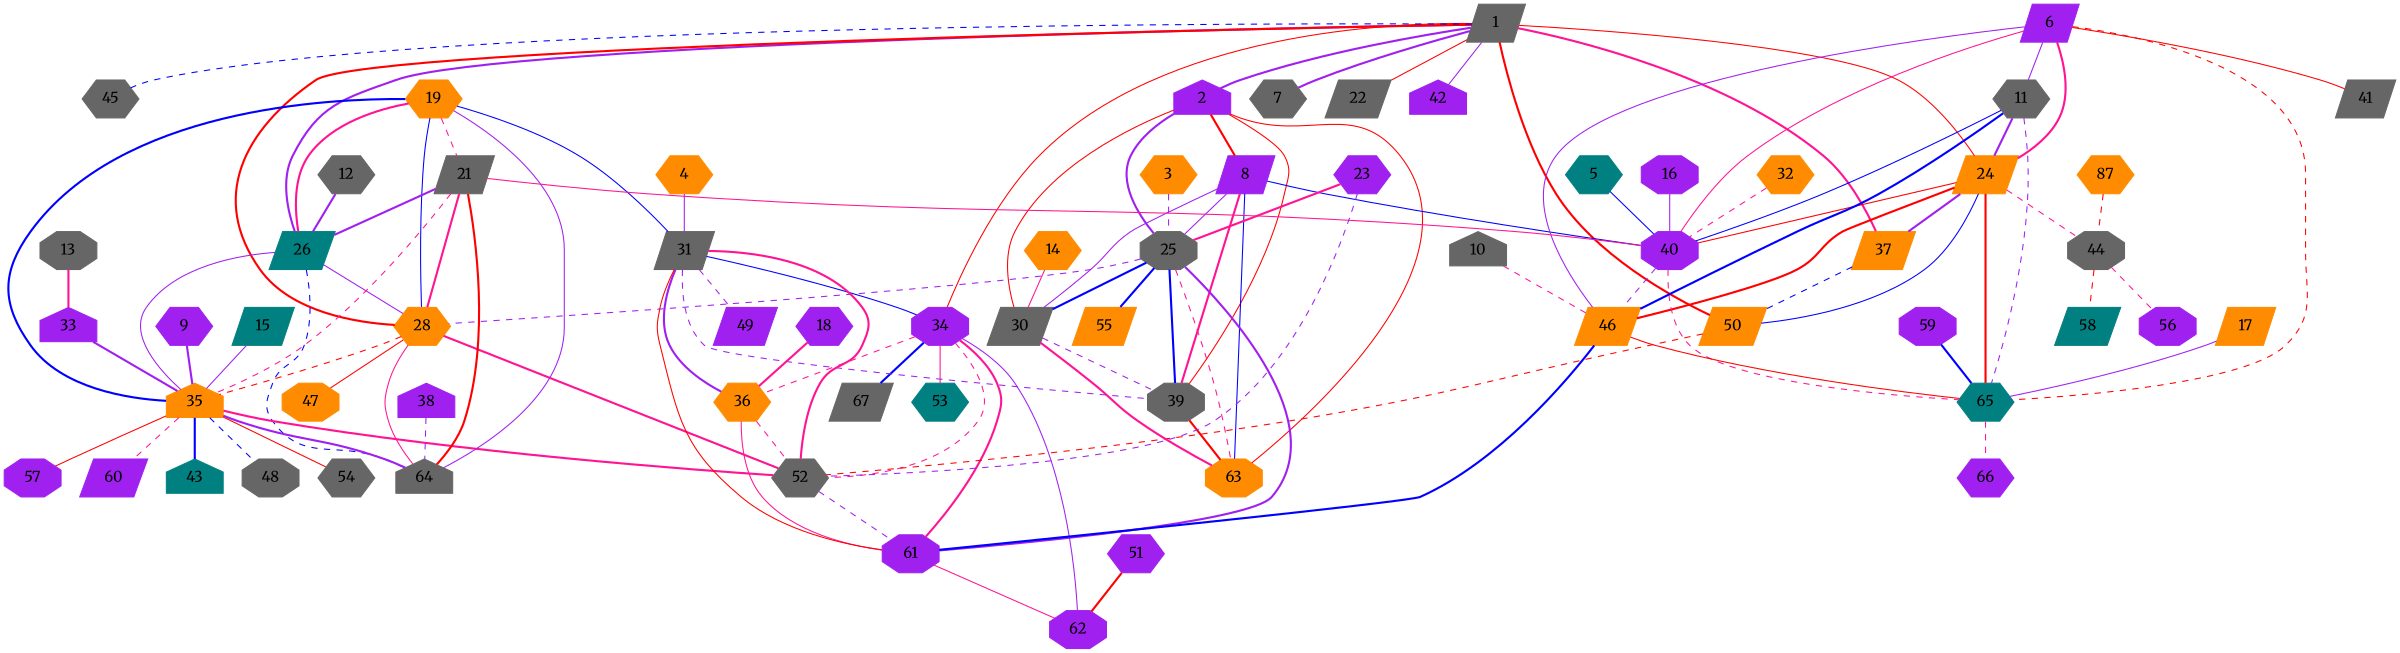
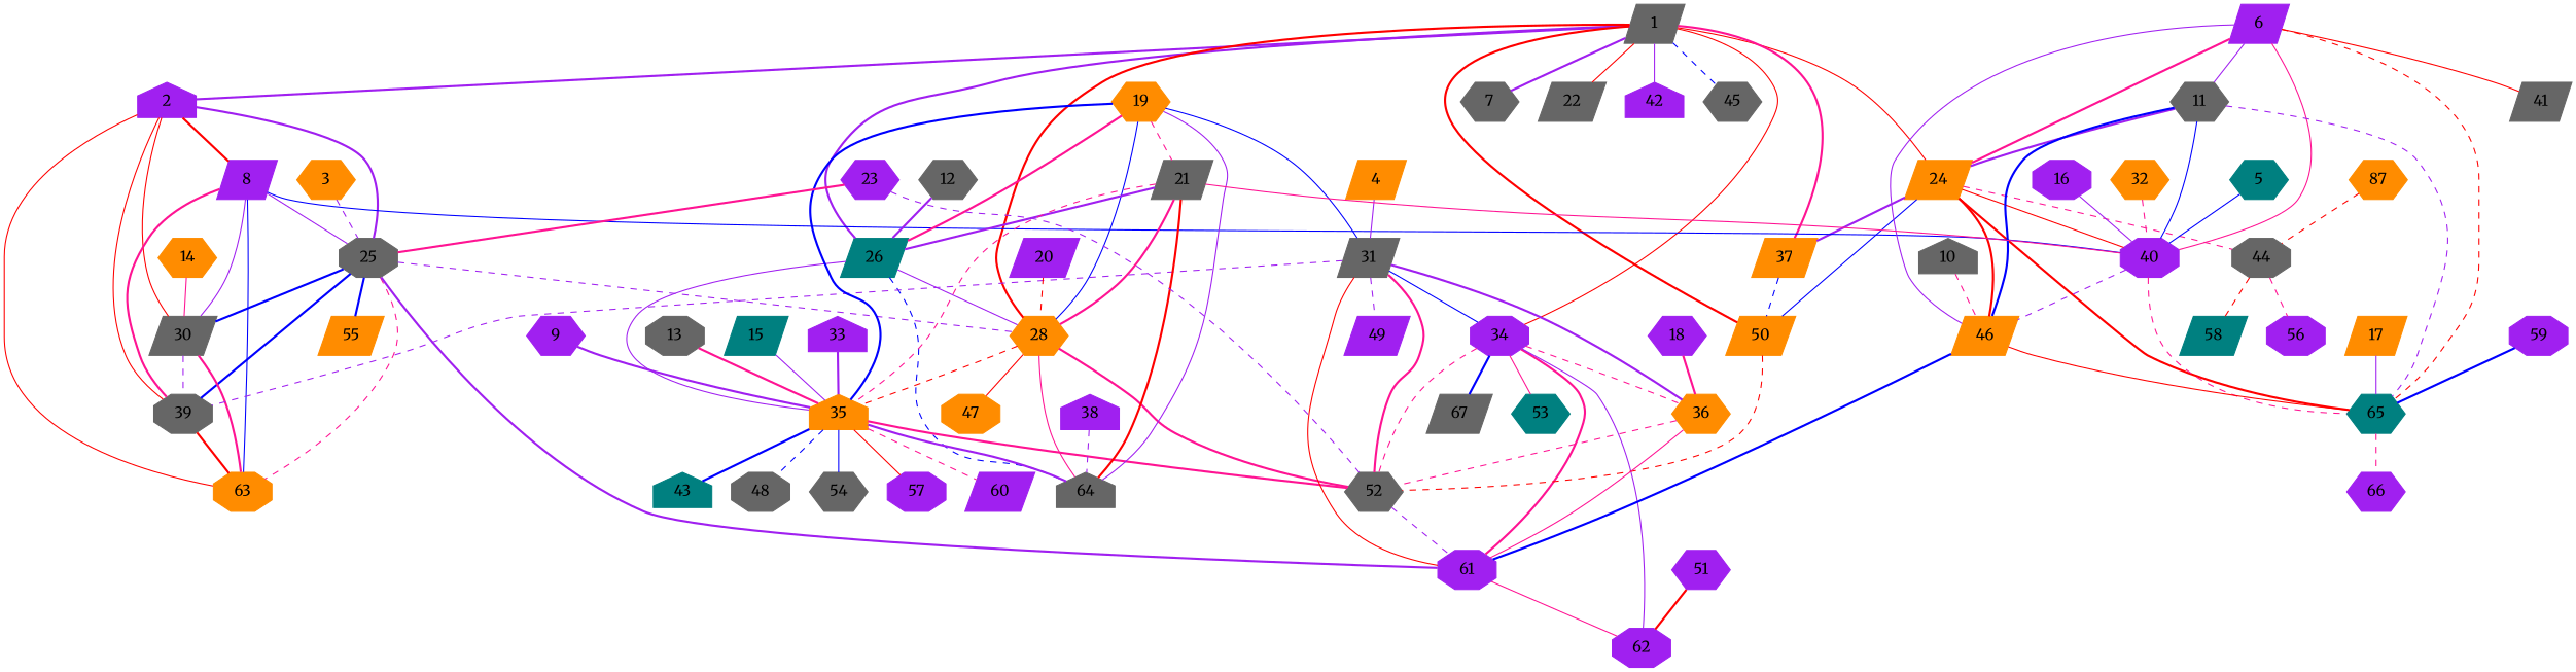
  graph {
    fontname=Merriweather
    node [color=purple fontname=Merriweather shape=hexagon style=filled]
    edge [color=purple fontname=Merriweather style=bold weight=1.0]
    1 [color=gray40 shape=parallelogram]
    2 [shape=house]
    7 [color=gray40]
    22 [color=gray40 shape=parallelogram]
    24 [color=darkorange shape=parallelogram]
    26 [color=teal shape=parallelogram]
    28 [color=darkorange]
    34 [shape=octagon]
    37 [color=darkorange shape=parallelogram]
    42 [shape=house]
    45 [color=gray40]
    50 [color=darkorange shape=parallelogram]
    8 [shape=parallelogram]
    25 [color=gray40 shape=octagon]
    30 [color=gray40 shape=parallelogram]
    39 [color=gray40 shape=octagon]
    63 [color=darkorange shape=octagon]
    40 [shape=octagon]
    46 [color=darkorange shape=parallelogram]
    65 [color=teal]
    44 [color=gray40 shape=octagon]
    35 [color=darkorange shape=house]
    64 [color=gray40 shape=house]
    52 [color=gray40]
    47 [color=darkorange shape=octagon]
    36 [color=darkorange]
    61 [shape=octagon]
    53 [color=teal]
    62 [shape=octagon]
    67 [color=gray40 shape=parallelogram]
    55 [color=darkorange shape=parallelogram]
    3 [color=darkorange]
-   4 [color=darkorange]
+   4 [color=darkorange shape=parallelogram]
    31 [color=gray40 shape=parallelogram]
    49 [shape=parallelogram]
    5 [color=teal]
    6 [shape=parallelogram]
    11 [color=gray40]
    41 [color=gray40 shape=parallelogram]
    66
    9
    43 [color=teal shape=house]
    48 [color=gray40 shape=octagon]
    54 [color=gray40]
    57 [shape=octagon]
    60 [shape=parallelogram]
    10 [color=gray40 shape=house]
    12 [color=gray40]
    13 [color=gray40 shape=octagon]
    14 [color=darkorange]
    15 [color=teal shape=parallelogram]
    16 [shape=octagon]
    17 [color=darkorange shape=parallelogram]
    18
    19 [color=darkorange]
    21 [color=gray40 shape=parallelogram]
+   20 [shape=parallelogram]
    23
    56 [shape=octagon]
    58 [color=teal shape=parallelogram]
    n61 [color=darkorange label=87]
    32 [color=darkorange]
    33 [shape=house]
    38 [shape=house]
    51
    59 [shape=octagon]
    1 -- 2
    1 -- 7
    1 -- 22 [color=red style=solid]
    1 -- 24 [color=red style=solid weight=3.0]
    1 -- 26
    1 -- 28 [color=red]
    1 -- 34 [color=red style=solid]
    1 -- 37 [color=deeppink weight=3.0]
    1 -- 42 [style=solid]
    1 -- 45 [color=blue style=dashed]
    1 -- 50 [color=red weight=3.0]
    2 -- 8 [color=red]
    2 -- 25
    2 -- 30 [color=red style=solid]
    2 -- 39 [color=red style=solid]
    2 -- 63 [color=red style=solid]
    24 -- 37
    24 -- 50 [color=blue style=solid]
    24 -- 40 [color=red style=solid]
    24 -- 46 [color=red]
    24 -- 65 [color=red]
    24 -- 44 [color=deeppink style=dashed]
    26 -- 28 [style=solid]
    26 -- 35 [style=solid]
    26 -- 64 [color=blue style=dashed]
    28 -- 35 [color=red style=dashed]
    28 -- 64 [color=deeppink style=solid]
    28 -- 52 [color=deeppink]
    28 -- 47 [color=red style=solid]
    34 -- 52 [color=deeppink style=dashed]
    34 -- 36 [color=deeppink style=dashed]
    34 -- 61 [color=deeppink]
    34 -- 53 [color=deeppink style=solid]
    34 -- 62 [style=solid]
    34 -- 67 [color=blue]
    37 -- 50 [color=blue style=dashed]
    50 -- 52 [color=red style=dashed]
    8 -- 25 [style=solid]
    8 -- 30 [style=solid]
    8 -- 39 [color=deeppink]
    8 -- 63 [color=blue style=solid]
    8 -- 40 [color=blue style=solid]
    25 -- 28 [style=dashed]
    25 -- 30 [color=blue]
    25 -- 39 [color=blue]
    25 -- 63 [color=deeppink style=dashed]
    25 -- 61
    25 -- 55 [color=blue]
    30 -- 39 [style=dashed]
    30 -- 63 [color=deeppink]
    39 -- 63 [color=red]
    40 -- 46 [style=dashed]
    40 -- 65 [color=deeppink style=dashed]
    46 -- 65 [color=red style=solid]
    46 -- 61 [color=blue]
    65 -- 66 [color=deeppink style=dashed]
    44 -- 56 [color=deeppink style=dashed]
    44 -- 58 [color=red style=dashed]
    35 -- 64
    35 -- 52 [color=deeppink]
    35 -- 43 [color=blue]
    35 -- 48 [color=blue style=dashed]
-   35 -- 54 [color=red style=solid]
+   35 -- 54 [color=blue style=solid]
    35 -- 57 [color=red style=solid]
    35 -- 60 [color=deeppink style=dashed]
    52 -- 61 [style=dashed]
    36 -- 52 [color=deeppink style=dashed]
    36 -- 61 [color=deeppink style=solid]
    61 -- 62 [color=deeppink style=solid]
    3 -- 25 [style=dashed]
    4 -- 31 [style=solid]
    31 -- 34 [color=blue style=solid weight=2.0]
    31 -- 39 [style=dashed]
    31 -- 52 [color=deeppink weight=2.0]
    31 -- 36 [weight=2.0]
    31 -- 61 [color=red style=solid weight=2.0]
    31 -- 49 [style=dashed]
    5 -- 40 [color=blue style=solid]
    6 -- 24 [color=deeppink]
    6 -- 40 [color=deeppink style=solid]
    6 -- 46 [style=solid]
    6 -- 65 [color=red style=dashed]
    6 -- 11 [style=solid]
    6 -- 41 [color=red style=solid]
    11 -- 24
    11 -- 40 [color=blue style=solid]
    11 -- 46 [color=blue]
    11 -- 65 [style=dashed]
    9 -- 35
    10 -- 46 [color=deeppink style=dashed]
    12 -- 26
-   13 -- 33 [color=deeppink]
+   13 -- 35 [color=deeppink]
    14 -- 30 [color=deeppink style=solid]
    15 -- 35 [style=solid]
    16 -- 40 [style=solid]
    17 -- 65 [style=solid]
    18 -- 36 [color=deeppink]
    19 -- 26 [color=deeppink]
    19 -- 28 [color=blue style=solid]
    19 -- 35 [color=blue]
    19 -- 64 [style=solid]
    19 -- 31 [color=blue style=solid]
    19 -- 21 [color=deeppink style=dashed]
    21 -- 26
    21 -- 28 [color=deeppink]
    21 -- 40 [color=deeppink style=solid]
    21 -- 35 [color=deeppink style=dashed]
    21 -- 64 [color=red]
+   20 -- 28 [color=red style=dashed]
    23 -- 25 [color=deeppink]
    23 -- 52 [style=dashed]
    n61 -- 44 [color=red style=dashed]
    32 -- 40 [color=deeppink style=dashed]
    33 -- 35
    38 -- 64 [style=dashed]
    51 -- 62 [color=red]
    59 -- 65 [color=blue]
  }
